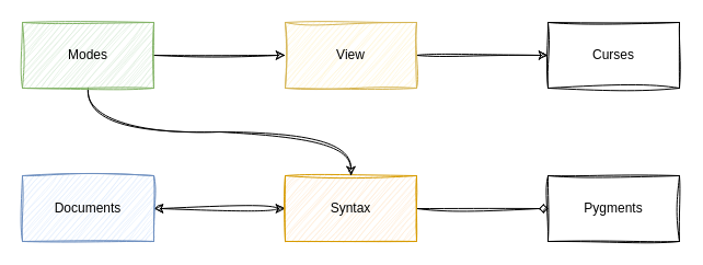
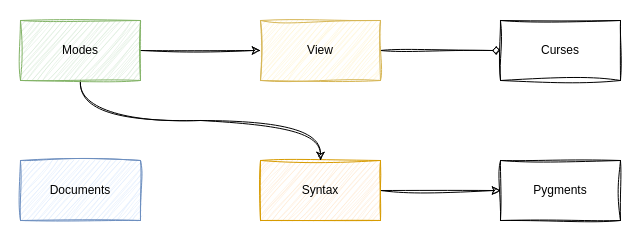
  <mxCell id="0" />
  <mxCell id="1" parent="0" />
- <mxCell id="2" style="edgeStyle=orthogonalEdgeStyle;rounded=0;orthogonalLoop=1;jettySize=auto;html=1;exitX=0;exitY=0.5;exitDx=0;exitDy=0;entryX=1;entryY=0.5;entryDx=0;entryDy=0;startArrow=classic;startFill=1;sketch=1;curveFitting=1;jiggle=2;curved=1;" edge="1" parent="1" source="4" target="7"><mxGeometry relative="1" as="geometry" /></mxCell>
- <mxCell id="3" style="edgeStyle=orthogonalEdgeStyle;rounded=0;sketch=1;hachureGap=4;jiggle=2;curveFitting=1;orthogonalLoop=1;jettySize=auto;html=1;exitX=1;exitY=0.5;exitDx=0;exitDy=0;endArrow=diamond;" edge="1" parent="1" source="4" target="11"><mxGeometry relative="1" as="geometry" /></mxCell>
+ <mxCell id="3" style="edgeStyle=orthogonalEdgeStyle;rounded=0;sketch=1;hachureGap=4;jiggle=2;curveFitting=1;orthogonalLoop=1;jettySize=auto;html=1;exitX=1;exitY=0.5;exitDx=0;exitDy=0;" edge="1" parent="1" source="4" target="11"><mxGeometry relative="1" as="geometry" /></mxCell>
  <mxCell id="4" value="Syntax" style="rounded=0;whiteSpace=wrap;html=1;sketch=1;curveFitting=1;jiggle=2;fillColor=#ffe6cc;strokeColor=#d79b00;" vertex="1" parent="1"><mxGeometry x="260" y="160" width="120" height="60" as="geometry" /></mxCell>
- <mxCell id="5" style="edgeStyle=orthogonalEdgeStyle;rounded=0;sketch=1;hachureGap=4;jiggle=2;curveFitting=1;orthogonalLoop=1;jettySize=auto;html=1;exitX=1;exitY=0.5;exitDx=0;exitDy=0;entryX=0;entryY=0.5;entryDx=0;entryDy=0;" edge="1" parent="1" source="6" target="12"><mxGeometry relative="1" as="geometry" /></mxCell>
+ <mxCell id="5" style="edgeStyle=orthogonalEdgeStyle;rounded=0;sketch=1;hachureGap=4;jiggle=2;curveFitting=1;orthogonalLoop=1;jettySize=auto;html=1;exitX=1;exitY=0.5;exitDx=0;exitDy=0;entryX=0;entryY=0.5;entryDx=0;entryDy=0;endArrow=diamond;" edge="1" parent="1" source="6" target="12"><mxGeometry relative="1" as="geometry" /></mxCell>
  <mxCell id="6" value="View" style="rounded=0;whiteSpace=wrap;html=1;sketch=1;curveFitting=1;jiggle=2;fillColor=#fff2cc;strokeColor=#d6b656;" vertex="1" parent="1"><mxGeometry x="260" y="20" width="120" height="60" as="geometry" /></mxCell>
  <mxCell id="7" value="Documents" style="rounded=0;whiteSpace=wrap;html=1;sketch=1;curveFitting=1;jiggle=2;fillColor=#dae8fc;strokeColor=#6c8ebf;" vertex="1" parent="1"><mxGeometry x="20" y="160" width="120" height="60" as="geometry" /></mxCell>
  <mxCell id="8" style="edgeStyle=orthogonalEdgeStyle;rounded=0;orthogonalLoop=1;jettySize=auto;html=1;exitX=1;exitY=0.5;exitDx=0;exitDy=0;entryX=0;entryY=0.5;entryDx=0;entryDy=0;sketch=1;curveFitting=1;jiggle=2;" edge="1" parent="1" source="10" target="6"><mxGeometry relative="1" as="geometry" /></mxCell>
  <mxCell id="9" style="edgeStyle=orthogonalEdgeStyle;rounded=0;orthogonalLoop=1;jettySize=auto;html=1;exitX=0.5;exitY=1;exitDx=0;exitDy=0;entryX=0.5;entryY=0;entryDx=0;entryDy=0;sketch=1;curveFitting=1;jiggle=2;curved=1;" edge="1" parent="1" source="10" target="4"><mxGeometry relative="1" as="geometry" /></mxCell>
  <mxCell id="10" value="Modes" style="rounded=0;whiteSpace=wrap;html=1;sketch=1;curveFitting=1;jiggle=2;fillColor=#d5e8d4;strokeColor=#82b366;" vertex="1" parent="1"><mxGeometry x="20" y="20" width="120" height="60" as="geometry" /></mxCell>
  <mxCell id="11" value="Pygments" style="rounded=0;whiteSpace=wrap;html=1;sketch=1;hachureGap=4;jiggle=2;curveFitting=1;" vertex="1" parent="1"><mxGeometry x="500" y="160" width="120" height="60" as="geometry" /></mxCell>
  <mxCell id="12" value="Curses" style="rounded=0;whiteSpace=wrap;html=1;sketch=1;hachureGap=4;jiggle=2;curveFitting=1;" vertex="1" parent="1"><mxGeometry x="500" y="20" width="120" height="60" as="geometry" /></mxCell>
